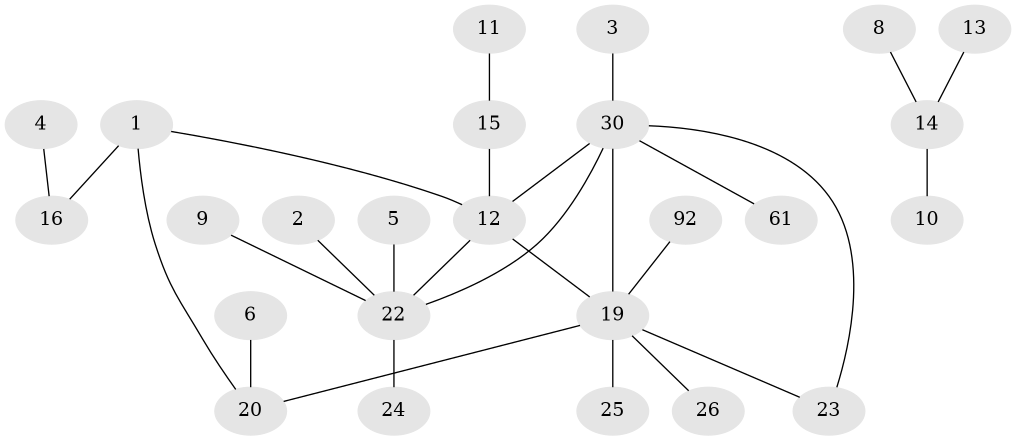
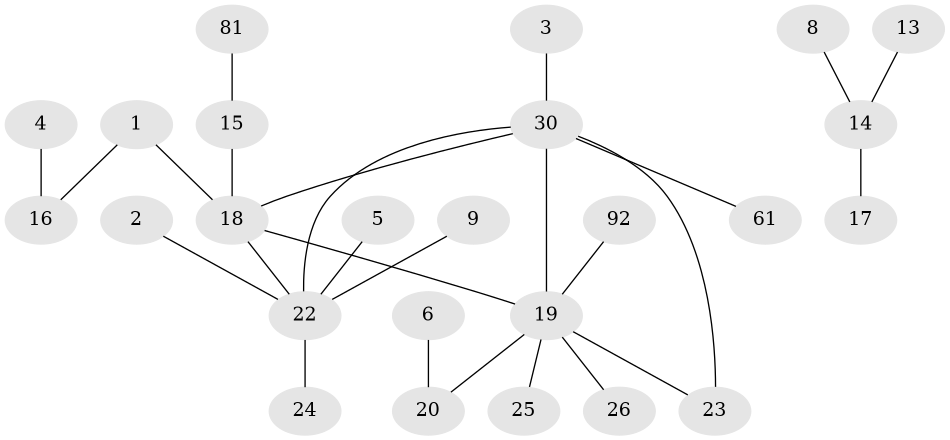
  graph {
    node [color=gray90 style=filled]
    edge [weight=1.0]
    1
    16
-   18 [label=12]
+   18
    20
    22
    19
    2
    24
    n9 [label=30]
    3
    n11 [label=61]
    23
    4
    5
    6
    8
    14
-   17 [label=10]
+   17
    9
    25
    26
-   11
+   11 [label=81]
    15
    n24 [label=92]
    13
    1 -- 16
    1 -- 18
-   1 -- 20
    18 -- 22
    18 -- 19
    22 -- 24
    19 -- 20
    19 -- 23
    19 -- 25 [weight=2.0]
    19 -- 26
    2 -- 22
    n9 -- 18
    n9 -- 22
    n9 -- 19 [weight=2.0]
    n9 -- n11
    n9 -- 23
    3 -- n9
    4 -- 16
    5 -- 22
    6 -- 20
    8 -- 14
    14 -- 17
    9 -- 22
    11 -- 15
    15 -- 18
    n24 -- 19
    13 -- 14
  }
